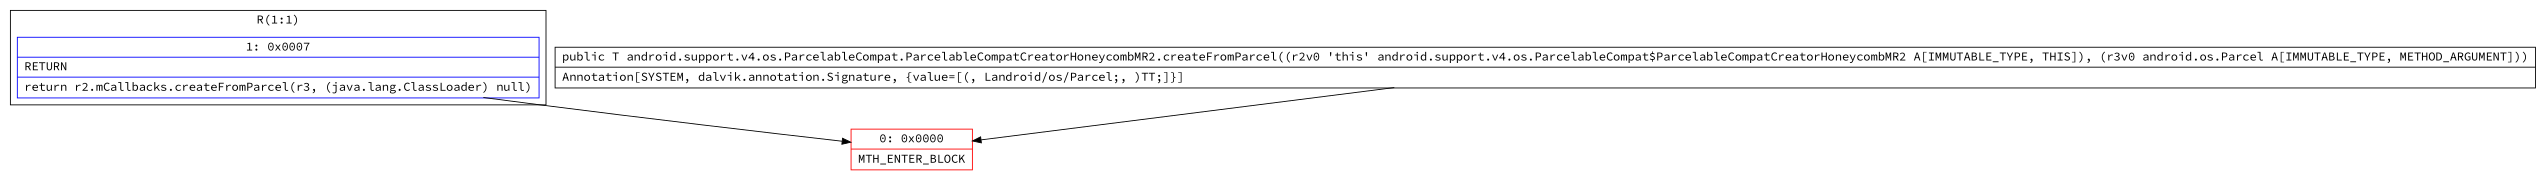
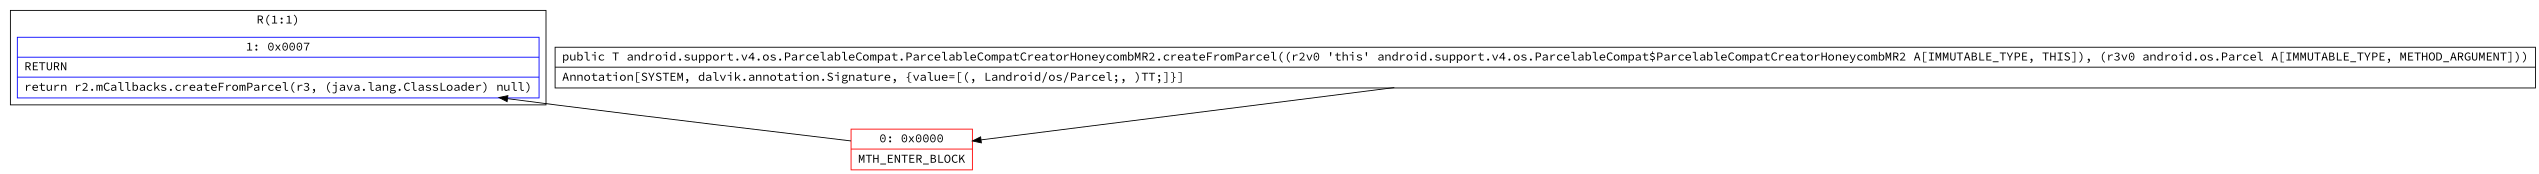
  digraph {
    fontname="Source Code Pro"
    node [shape=record fontname="Source Code Pro"]
    edge [fontname="Source Code Pro"]
    n1 [color=blue label="{1\:\ 0x0007|RETURN\l|return r2.mCallbacks.createFromParcel(r3, (java.lang.ClassLoader) null)\l}"]
    n2 [color=red label="{0\:\ 0x0000|MTH_ENTER_BLOCK\l}"]
    n3 [label="{public T android.support.v4.os.ParcelableCompat.ParcelableCompatCreatorHoneycombMR2.createFromParcel((r2v0 'this' android.support.v4.os.ParcelableCompat$ParcelableCompatCreatorHoneycombMR2 A[IMMUTABLE_TYPE, THIS]), (r3v0 android.os.Parcel A[IMMUTABLE_TYPE, METHOD_ARGUMENT]))  | Annotation[SYSTEM, dalvik.annotation.Signature, \{value=[(, Landroid\/os\/Parcel;, )TT;]\}]\l}"]
    subgraph cluster_1 {
      label="R(1:1)"
      n1
    }
-   n1 -> n2
+   n2 -> n1
    n3 -> n2
  }
